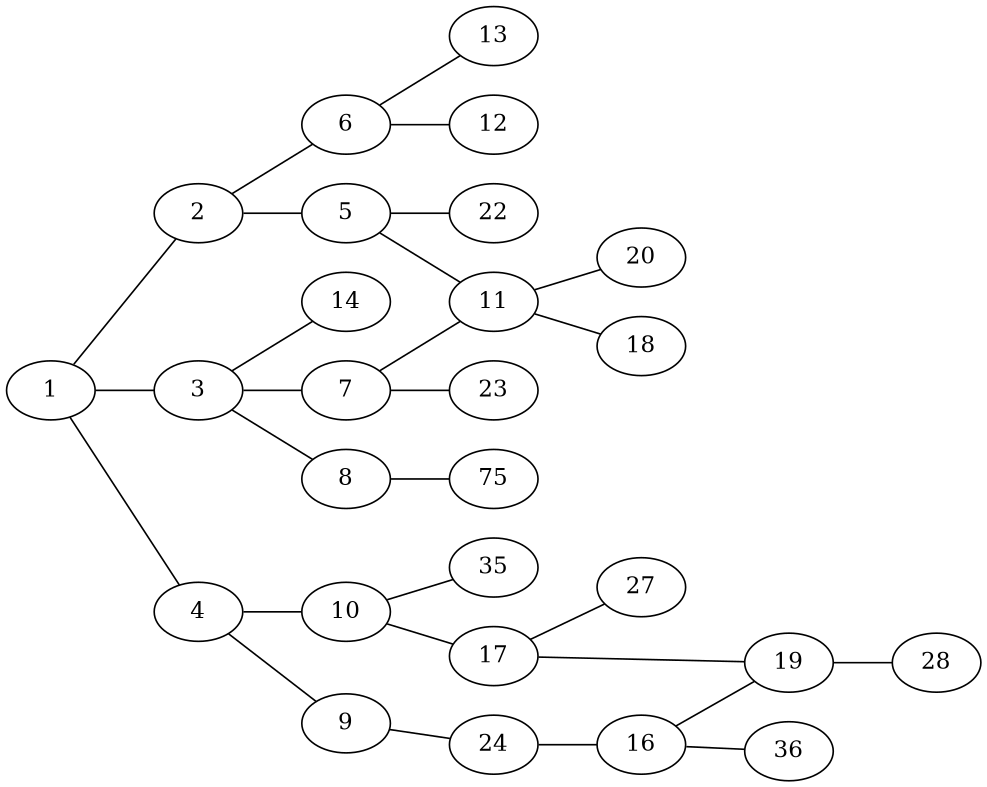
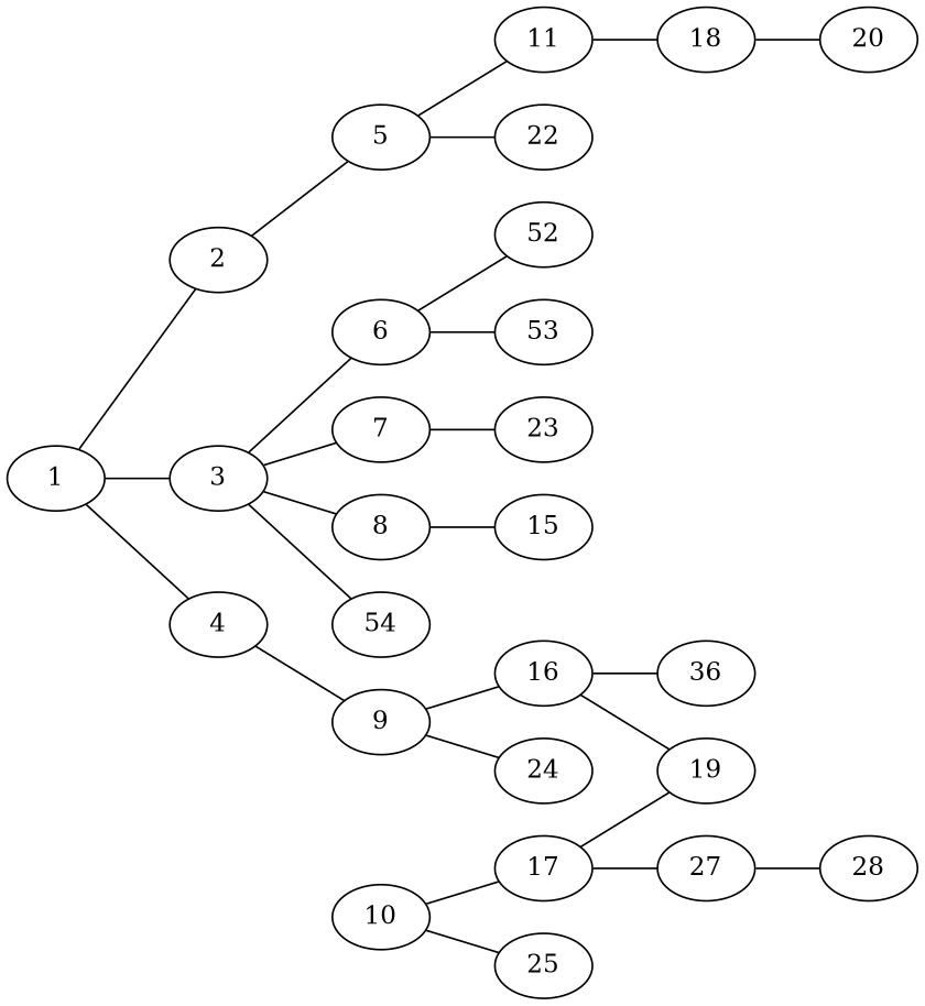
  graph {
    rankdir=LR
    node [chem=C]
    edge [valence=1]
    1
    2
    3
    4
    5
    6 [chem=N]
    7
    8 [chem=N]
-   14 [chem=O]
+   14 [chem=O label=54]
    9
    10
    11
    22 [chem=H]
-   12 [chem=O]
-   13 [chem=O]
+   12 [chem=O label=52]
+   13 [chem=O label=53]
    23 [chem=H]
-   15 [chem=O label=75]
+   15 [chem=O]
    16
    24 [chem=H]
    17
-   25 [chem=H label=35]
+   25 [chem=H]
    18 [chem=N]
    19
    n24 [chem=H label=36]
    27 [chem=H]
    20 [chem=O]
    28 [chem=H]
    1 -- 2 [valence=2]
    1 -- 3
    1 -- 4
    2 -- 5
-   2 -- 6
+   3 -- 6
    3 -- 7 [valence=2]
    3 -- 8
    3 -- 14 [valence=2]
    4 -- 9
-   4 -- 10 [valence=2]
    5 -- 11 [valence=2]
    5 -- 22
    6 -- 12 [valence=2]
    6 -- 13
-   7 -- 11
    7 -- 23
    8 -- 15
-   24 -- 16 [valence=2]
+   9 -- 16 [valence=2]
    9 -- 24
    10 -- 17
    10 -- 25
    11 -- 18
    16 -- 19
    16 -- n24
    17 -- 19 [valence=2]
    17 -- 27
-   11 -- 20 [valence=2]
-   19 -- 28
+   18 -- 20 [valence=2]
+   27 -- 28
  }
